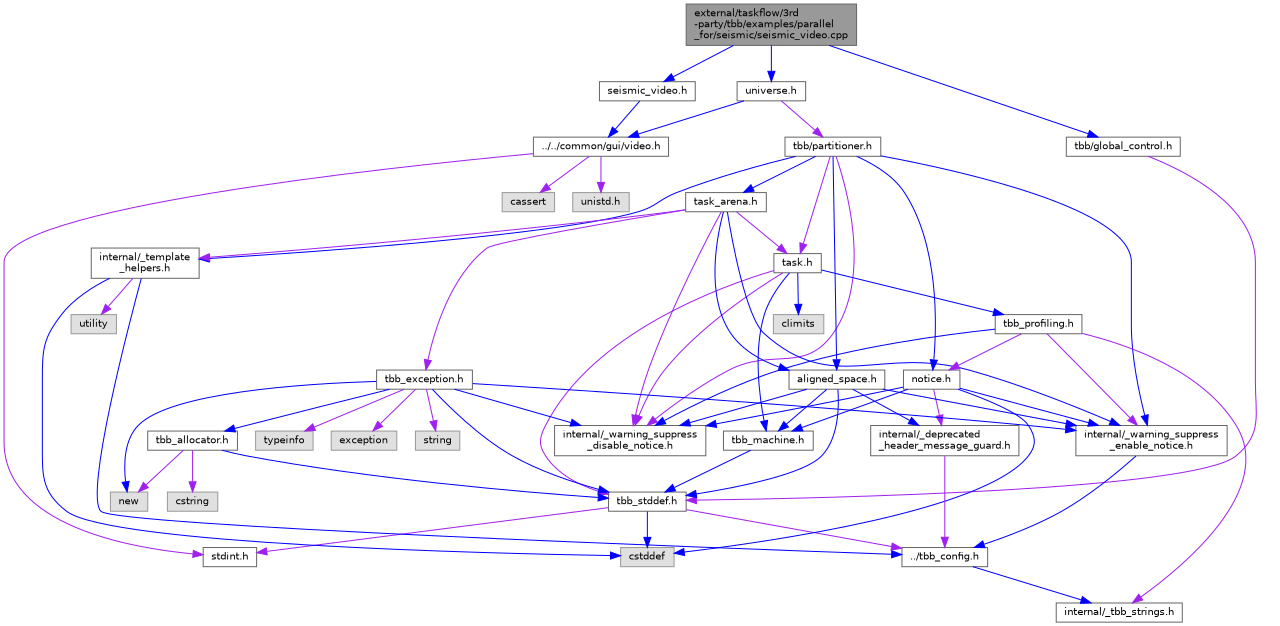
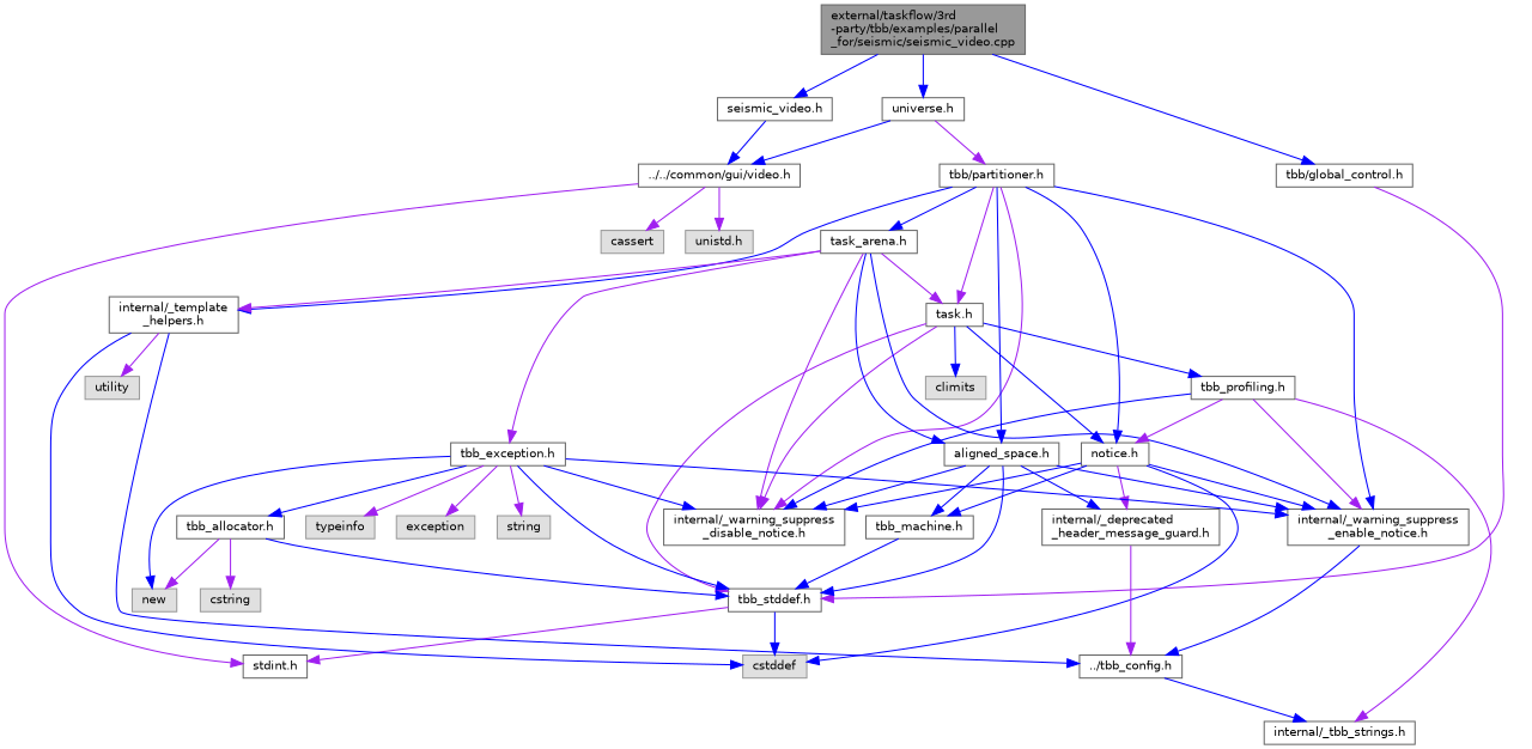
  digraph {
    node [color=grey40 fillcolor=white fontname=Helvetica fontsize=10 shape=box style=filled]
    edge [color=blue fontname=Helvetica fontsize=10 labelfontname=Helvetica labelfontsize=10 style=solid]
    n1 [color=gray40 fillcolor=grey60 fontcolor=black height=0.2 label="external/taskflow/3rd\l-party/tbb/examples/parallel\l_for/seismic/seismic_video.cpp" width=0.4]
    n2 [height=0.2 label="seismic_video.h" width=0.4]
    n3 [height=0.2 label="universe.h" width=0.4]
    n4 [height=0.2 label="tbb/global_control.h" width=0.4]
    n5 [height=0.2 label="../../common/gui/video.h" width=0.4]
    n6 [height=0.2 label="tbb/partitioner.h" width=0.4]
    n7 [height=0.2 label="tbb_stddef.h" width=0.4]
    n8 [color=grey60 fillcolor="#E0E0E0" height=0.2 label=cassert width=0.4]
    n9 [height=0.2 label="stdint.h" width=0.4]
    n10 [color=grey60 fillcolor="#E0E0E0" height=0.2 label="unistd.h" width=0.4]
    n11 [height=0.2 label="internal/_warning_suppress\l_enable_notice.h" width=0.4]
    n12 [height=0.2 label="task.h" width=0.4]
    n13 [height=0.2 label="notice.h" width=0.4]
    n14 [height=0.2 label="internal/_warning_suppress\l_disable_notice.h" width=0.4]
    n15 [height=0.2 label="task_arena.h" width=0.4]
    n16 [height=0.2 label="internal/_template\l_helpers.h" width=0.4]
    n17 [height=0.2 label="aligned_space.h" width=0.4]
    n18 [height=0.2 label="../tbb_config.h" width=0.4]
    n19 [height=0.2 label="tbb_machine.h" width=0.4]
    n20 [height=0.2 label="tbb_profiling.h" width=0.4]
    n21 [color=grey60 fillcolor="#E0E0E0" height=0.2 label=climits width=0.4]
    n22 [color=grey60 fillcolor="#E0E0E0" height=0.2 label=cstddef width=0.4]
    n23 [height=0.2 label="internal/_deprecated\l_header_message_guard.h" width=0.4]
    n24 [height=0.2 label="tbb_exception.h" width=0.4]
    n25 [color=grey60 fillcolor="#E0E0E0" height=0.2 label=utility width=0.4]
    n26 [height=0.2 label="internal/_tbb_strings.h" width=0.4]
    n27 [color=grey60 fillcolor="#E0E0E0" height=0.2 label=exception width=0.4]
    n28 [color=grey60 fillcolor="#E0E0E0" height=0.2 label=new width=0.4]
    n29 [color=grey60 fillcolor="#E0E0E0" height=0.2 label=string width=0.4]
    n30 [height=0.2 label="tbb_allocator.h" width=0.4]
    n31 [color=grey60 fillcolor="#E0E0E0" height=0.2 label=typeinfo width=0.4]
    n32 [color=grey60 fillcolor="#E0E0E0" height=0.2 label=cstring width=0.4]
    n1 -> n2
    n1 -> n3
    n1 -> n4
    n2 -> n5
    n3 -> n5
    n3 -> n6 [color=purple]
    n4 -> n7 [color=purple]
    n5 -> n8 [color=purple]
    n5 -> n9 [color=purple]
    n5 -> n10 [color=purple]
    n6 -> n11
    n6 -> n12 [color=purple]
    n6 -> n13
    n6 -> n14 [color=purple]
    n6 -> n15
    n6 -> n16
    n6 -> n17
    n7 -> n9 [color=purple]
-   n7 -> n18 [color=purple]
    n7 -> n22
    n11 -> n18
    n12 -> n7 [color=purple]
    n12 -> n14 [color=purple]
-   n12 -> n19
+   n12 -> n13
    n12 -> n20
    n12 -> n21
    n13 -> n11
    n13 -> n14
    n13 -> n19
    n13 -> n22
    n13 -> n23 [color=purple]
    n15 -> n11
    n15 -> n12 [color=purple]
    n15 -> n14 [color=purple]
    n15 -> n16 [color=purple]
    n15 -> n17
    n15 -> n24 [color=purple]
    n16 -> n18
    n16 -> n22
    n16 -> n25 [color=purple]
    n17 -> n7
    n17 -> n11
    n17 -> n14
    n17 -> n19
    n17 -> n23
    n18 -> n26
    n19 -> n7
    n20 -> n11 [color=purple]
    n20 -> n13 [color=purple]
    n20 -> n14
    n20 -> n26 [color=purple]
    n23 -> n18 [color=purple]
    n24 -> n7
    n24 -> n11
    n24 -> n14
    n24 -> n27 [color=purple]
    n24 -> n28
    n24 -> n29 [color=purple]
    n24 -> n30
    n24 -> n31 [color=purple]
    n30 -> n7
    n30 -> n28 [color=purple]
    n30 -> n32 [color=purple]
  }
